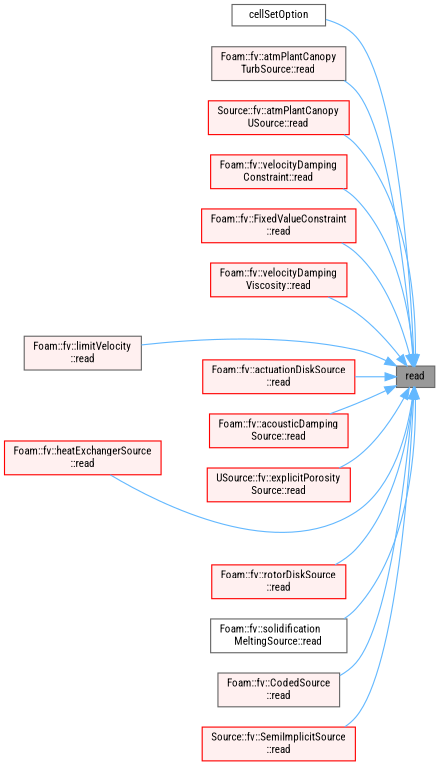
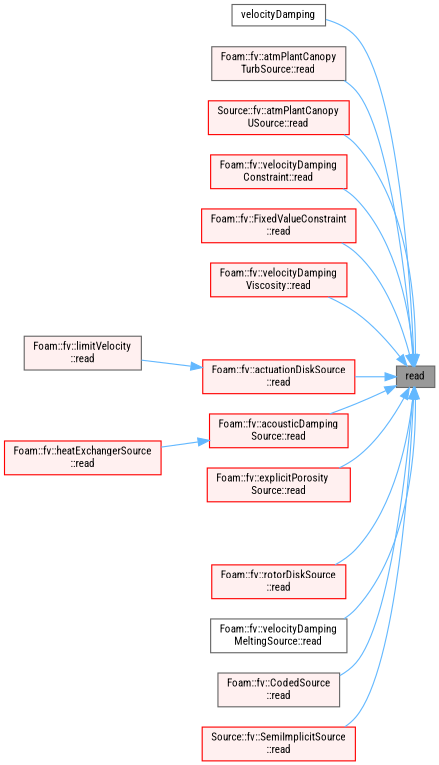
  digraph {
    fontname="Roboto Condensed"
    rankdir=RL
    node [color=red fillcolor="#FFF0F0" fontname="Roboto Condensed" fontsize=10 shape=box style=filled]
    edge [color=steelblue1 dir=back fontname="Roboto Condensed" fontsize=10 labelfontname=Helvetica labelfontsize=10 style=solid]
    n1 [color=gray40 fillcolor=grey60 fontcolor=black height=0.2 label=read width=0.4]
-   n2 [color=grey40 fillcolor=white height=0.2 label=cellSetOption width=0.4]
+   n2 [color=grey40 fillcolor=white height=0.2 label=velocityDamping width=0.4]
    n3 [color=grey40 height=0.2 label="Foam::fv::atmPlantCanopy\lTurbSource::read" width=0.4]
    n4 [height=0.2 label="Source::fv::atmPlantCanopy\lUSource::read" width=0.4]
    n5 [height=0.2 label="Foam::fv::velocityDamping\lConstraint::read" width=0.4]
    n6 [height=0.2 label="Foam::fv::FixedValueConstraint\l::read" width=0.4]
    n7 [height=0.2 label="Foam::fv::velocityDamping\lViscosity::read" width=0.4]
    n8 [color=grey40 height=0.2 label="Foam::fv::limitVelocity\l::read" width=0.4]
    n9 [height=0.2 label="Foam::fv::acousticDamping\lSource::read" width=0.4]
    n10 [height=0.2 label="Foam::fv::actuationDiskSource\l::read" width=0.4]
-   n11 [height=0.2 label="USource::fv::explicitPorosity\lSource::read" width=0.4]
+   n11 [height=0.2 label="Foam::fv::explicitPorosity\lSource::read" width=0.4]
    n12 [height=0.2 label="Foam::fv::heatExchangerSource\l::read" width=0.4]
    n13 [height=0.2 label="Foam::fv::rotorDiskSource\l::read" width=0.4]
-   n14 [color=grey40 fillcolor=white height=0.2 label="Foam::fv::solidification\lMeltingSource::read" width=0.4]
+   n14 [color=grey40 fillcolor=white height=0.2 label="Foam::fv::velocityDamping\lMeltingSource::read" width=0.4]
    n15 [color=grey40 height=0.2 label="Foam::fv::CodedSource\l::read" width=0.4]
    n16 [height=0.2 label="Source::fv::SemiImplicitSource\l::read" width=0.4]
    n1 -> n2
    n1 -> n3
    n1 -> n4
    n1 -> n5
    n1 -> n6
    n1 -> n7
-   n1 -> n8
+   n10 -> n8
    n1 -> n9
    n1 -> n10
    n1 -> n11
-   n1 -> n12
+   n9 -> n12
    n1 -> n13
    n1 -> n14
    n1 -> n15
    n1 -> n16
  }
